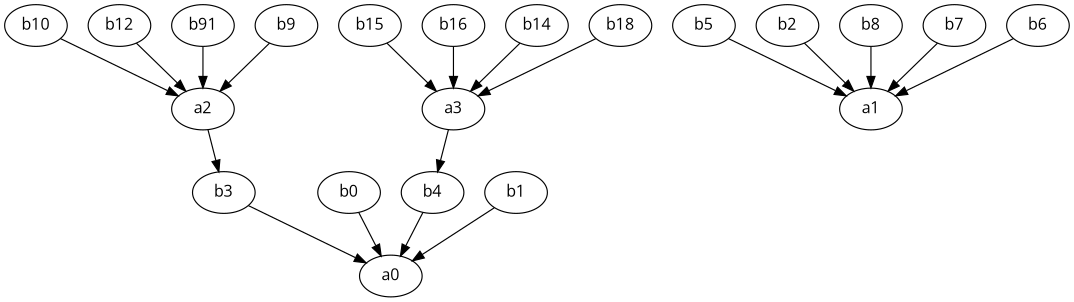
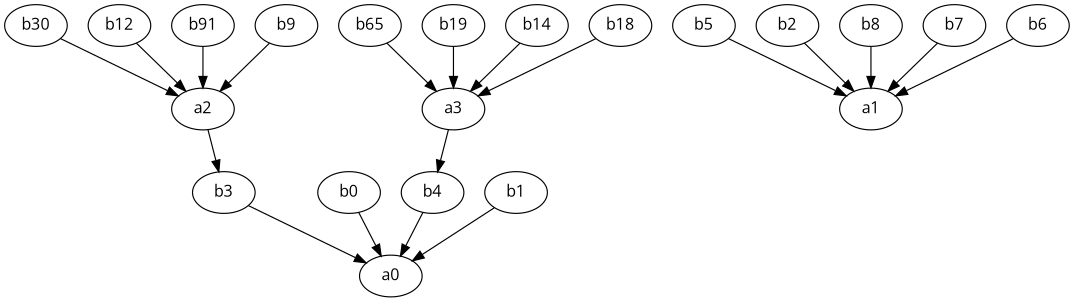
  digraph {
    fontname="Open Sans"
    node [fontname="Open Sans"]
    edge [fontname="Open Sans"]
-   b15
+   b15 [label=b65]
    a3
    b4
-   b16
+   b16 [label=b19]
    b0
    a0
    b5
    a1
-   b10
+   b10 [label=b30]
    a2
    b3
    b2
    b12
    b14
    b8
    n16 [label=b91]
    b7
    b9
    b1
    n20 [label=b18]
    b6
    b15 -> a3
    a3 -> b4
    b4 -> a0
    b16 -> a3
    b0 -> a0
    b5 -> a1
    b10 -> a2
    a2 -> b3
    b3 -> a0
    b2 -> a1
    b12 -> a2
    b14 -> a3
    b8 -> a1
    n16 -> a2
    b7 -> a1
    b9 -> a2
    b1 -> a0
    n20 -> a3
    b6 -> a1
  }
